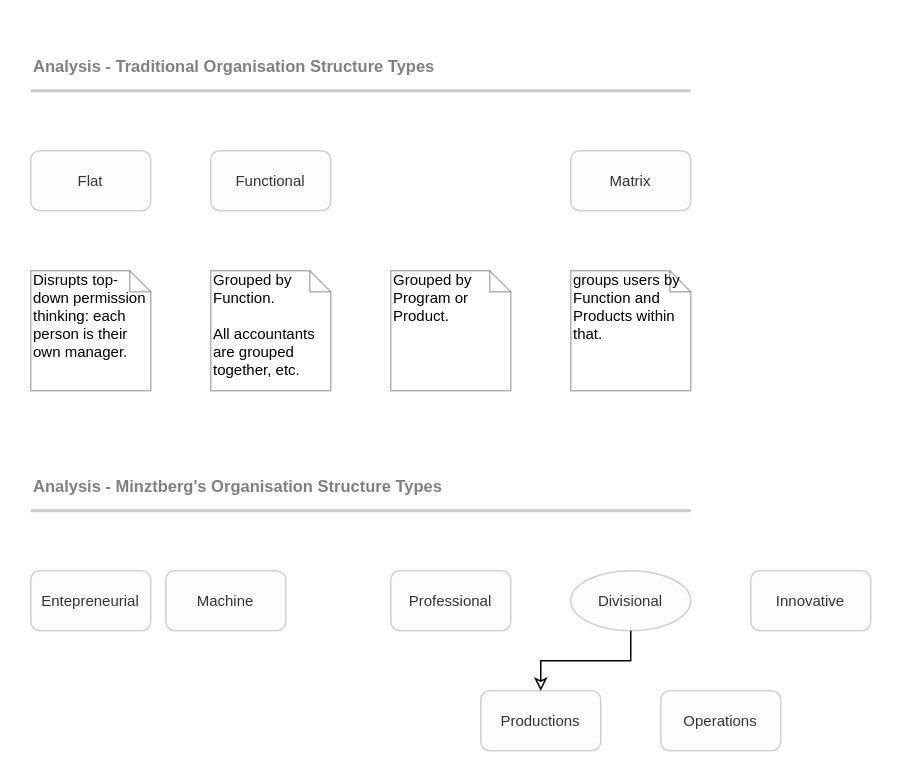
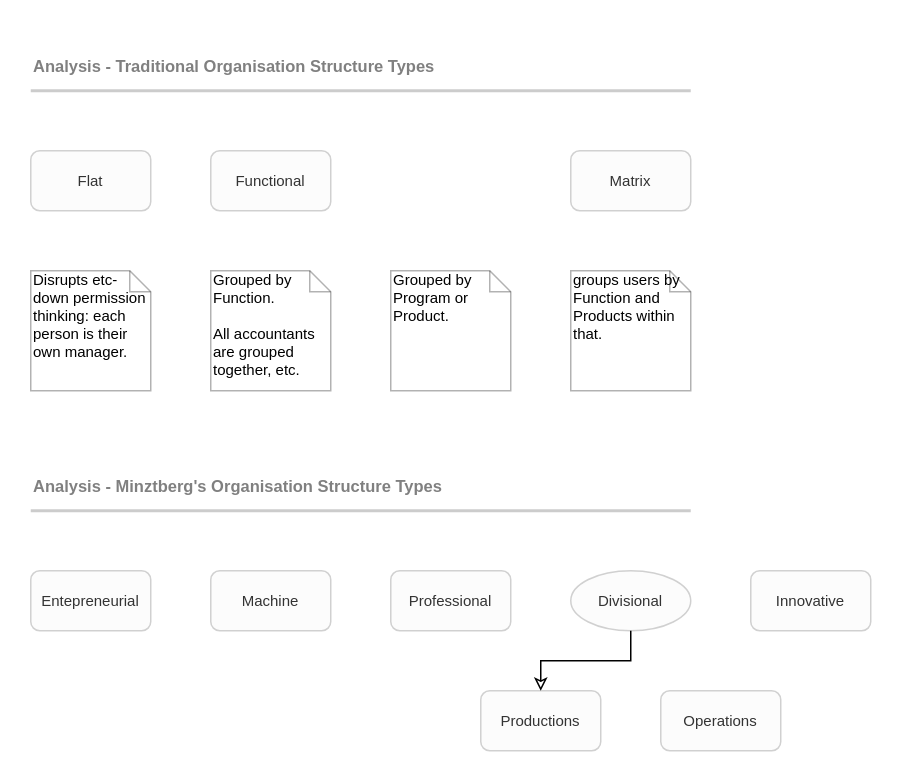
  <mxCell id="0" />
  <mxCell id="1" parent="0" />
  <mxCell id="2" value="Entepreneurial" style="rounded=1;whiteSpace=wrap;html=1;shadow=0;glass=0;comic=0;strokeColor=#666666;fillColor=#f5f5f5;fontSize=10;opacity=30;align=center;fontColor=#333333;" vertex="1" parent="1"><mxGeometry x="20" y="380" width="80" height="40" as="geometry" /></mxCell>
- <mxCell id="3" value="Machine" style="rounded=1;whiteSpace=wrap;html=1;shadow=0;glass=0;comic=0;strokeColor=#666666;fillColor=#f5f5f5;fontSize=10;opacity=30;align=center;fontColor=#333333;" vertex="1" parent="1"><mxGeometry x="110" y="380" width="80" height="40" as="geometry" /></mxCell>
+ <mxCell id="3" value="Machine" style="rounded=1;whiteSpace=wrap;html=1;shadow=0;glass=0;comic=0;strokeColor=#666666;fillColor=#f5f5f5;fontSize=10;opacity=30;align=center;fontColor=#333333;" vertex="1" parent="1"><mxGeometry x="140" y="380" width="80" height="40" as="geometry" /></mxCell>
  <mxCell id="4" value="Professional" style="rounded=1;whiteSpace=wrap;html=1;shadow=0;glass=0;comic=0;strokeColor=#666666;fillColor=#f5f5f5;fontSize=10;opacity=30;align=center;fontColor=#333333;" vertex="1" parent="1"><mxGeometry x="260" y="380" width="80" height="40" as="geometry" /></mxCell>
  <mxCell id="5" value="Divisional" style="ellipse;whiteSpace=wrap;html=1;shadow=0;glass=0;comic=0;strokeColor=#666666;fillColor=#f5f5f5;fontSize=10;opacity=30;align=center;fontColor=#333333;" vertex="1" parent="1"><mxGeometry x="380" y="380" width="80" height="40" as="geometry" /></mxCell>
  <mxCell id="6" value="Innovative" style="rounded=1;whiteSpace=wrap;html=1;shadow=0;glass=0;comic=0;strokeColor=#666666;fillColor=#f5f5f5;fontSize=10;opacity=30;align=center;fontColor=#333333;" vertex="1" parent="1"><mxGeometry x="500" y="380" width="80" height="40" as="geometry" /></mxCell>
  <mxCell id="7" value="Title" parent="0" />
  <mxCell id="8" value="" style="group;fontSize=10;" vertex="1" connectable="0" parent="7"><mxGeometry x="20" y="20" width="440" height="45" as="geometry" /></mxCell>
  <mxCell id="9" value="&lt;font style=&quot;font-size: 11px&quot;&gt;Analysis - Traditional Organisation Structure Types&lt;/font&gt;" style="text;strokeColor=none;fillColor=none;html=1;fontSize=24;fontStyle=1;verticalAlign=middle;align=left;shadow=0;glass=0;comic=0;opacity=30;fontColor=#808080;" vertex="1" parent="8"><mxGeometry width="440" height="40" as="geometry" /></mxCell>
  <mxCell id="10" value="" style="line;strokeWidth=2;html=1;shadow=0;glass=0;comic=0;fillColor=none;fontSize=10;fontColor=#CCCCCC;labelBackgroundColor=none;strokeColor=#CCCCCC;" vertex="1" parent="8"><mxGeometry y="35" width="440" height="10" as="geometry" /></mxCell>
  <mxCell id="11" value="Functional" style="rounded=1;whiteSpace=wrap;html=1;shadow=0;glass=0;comic=0;strokeColor=#666666;fillColor=#f5f5f5;fontSize=10;opacity=30;align=center;fontColor=#333333;" vertex="1" parent="7"><mxGeometry x="140" y="100" width="80" height="40" as="geometry" /></mxCell>
  <mxCell id="12" value="Grouped by Function.&lt;br style=&quot;font-size: 10px;&quot;&gt;&lt;br style=&quot;font-size: 10px;&quot;&gt;All accountants are grouped together, etc." style="shape=note;whiteSpace=wrap;html=1;size=14;verticalAlign=top;align=left;spacingTop=-6;strokeWidth=1;fontSize=10;opacity=30;fillColor=none;" vertex="1" parent="7"><mxGeometry x="140" y="180" width="80" height="80" as="geometry" /></mxCell>
  <mxCell id="13" value="Grouped by Program or Product.&lt;br style=&quot;font-size: 10px&quot;&gt;" style="shape=note;whiteSpace=wrap;html=1;size=14;verticalAlign=top;align=left;spacingTop=-6;strokeWidth=1;fontSize=10;opacity=30;fillColor=none;" vertex="1" parent="7"><mxGeometry x="260" y="180" width="80" height="80" as="geometry" /></mxCell>
  <mxCell id="14" value="Flat" style="rounded=1;whiteSpace=wrap;html=1;shadow=0;glass=0;comic=0;strokeColor=#666666;fillColor=#f5f5f5;fontSize=10;opacity=30;align=center;fontColor=#333333;" vertex="1" parent="7"><mxGeometry x="20" y="100" width="80" height="40" as="geometry" /></mxCell>
  <mxCell id="15" value="Matrix" style="rounded=1;whiteSpace=wrap;html=1;shadow=0;glass=0;comic=0;strokeColor=#666666;fillColor=#f5f5f5;fontSize=10;opacity=30;align=center;fontColor=#333333;" vertex="1" parent="7"><mxGeometry x="380" y="100" width="80" height="40" as="geometry" /></mxCell>
- <mxCell id="16" value="Disrupts top-down permission thinking: each person is their own manager." style="shape=note;whiteSpace=wrap;html=1;size=14;verticalAlign=top;align=left;spacingTop=-6;strokeWidth=1;fontSize=10;opacity=30;fillColor=none;" vertex="1" parent="7"><mxGeometry x="20" y="180" width="80" height="80" as="geometry" /></mxCell>
+ <mxCell id="16" value="Disrupts etc-down permission thinking: each person is their own manager." style="shape=note;whiteSpace=wrap;html=1;size=14;verticalAlign=top;align=left;spacingTop=-6;strokeWidth=1;fontSize=10;opacity=30;fillColor=none;" vertex="1" parent="7"><mxGeometry x="20" y="180" width="80" height="80" as="geometry" /></mxCell>
  <mxCell id="17" value="Notes" parent="0" />
  <mxCell id="18" value="groups users by Function and Products within that." style="shape=note;whiteSpace=wrap;html=1;size=14;verticalAlign=top;align=left;spacingTop=-6;strokeWidth=1;fontSize=10;opacity=30;fillColor=none;" vertex="1" parent="17"><mxGeometry x="380" y="180" width="80" height="80" as="geometry" /></mxCell>
  <mxCell id="19" value="" style="group;fontSize=10;" vertex="1" connectable="0" parent="17"><mxGeometry x="20" y="300" width="440" height="45" as="geometry" /></mxCell>
  <mxCell id="20" value="&lt;font style=&quot;font-size: 11px&quot;&gt;Analysis - Minztberg's Organisation Structure Types&lt;/font&gt;" style="text;strokeColor=none;fillColor=none;html=1;fontSize=24;fontStyle=1;verticalAlign=middle;align=left;shadow=0;glass=0;comic=0;opacity=30;fontColor=#808080;" vertex="1" parent="19"><mxGeometry width="440" height="40" as="geometry" /></mxCell>
  <mxCell id="21" value="" style="line;strokeWidth=2;html=1;shadow=0;glass=0;comic=0;fillColor=none;fontSize=10;fontColor=#CCCCCC;labelBackgroundColor=none;strokeColor=#CCCCCC;" vertex="1" parent="19"><mxGeometry y="35" width="440" height="10" as="geometry" /></mxCell>
  <mxCell id="22" value="Productions" style="rounded=1;whiteSpace=wrap;html=1;shadow=0;glass=0;comic=0;strokeColor=#666666;fillColor=#f5f5f5;fontSize=10;opacity=30;align=center;fontColor=#333333;" vertex="1" parent="17"><mxGeometry x="320" y="460" width="80" height="40" as="geometry" /></mxCell>
  <mxCell id="23" value="Operations" style="rounded=1;whiteSpace=wrap;html=1;shadow=0;glass=0;comic=0;strokeColor=#666666;fillColor=#f5f5f5;fontSize=10;opacity=30;align=center;fontColor=#333333;" vertex="1" parent="17"><mxGeometry x="440" y="460" width="80" height="40" as="geometry" /></mxCell>
  <mxCell id="24" value="Arrows" parent="0" />
  <mxCell id="25" style="edgeStyle=orthogonalEdgeStyle;rounded=0;jumpStyle=arc;orthogonalLoop=1;jettySize=auto;html=1;entryX=0.5;entryY=0;entryDx=0;entryDy=0;endArrow=classic;endFill=0;fontSize=10;" edge="1" parent="24" source="5" target="22"><mxGeometry relative="1" as="geometry" /></mxCell>
